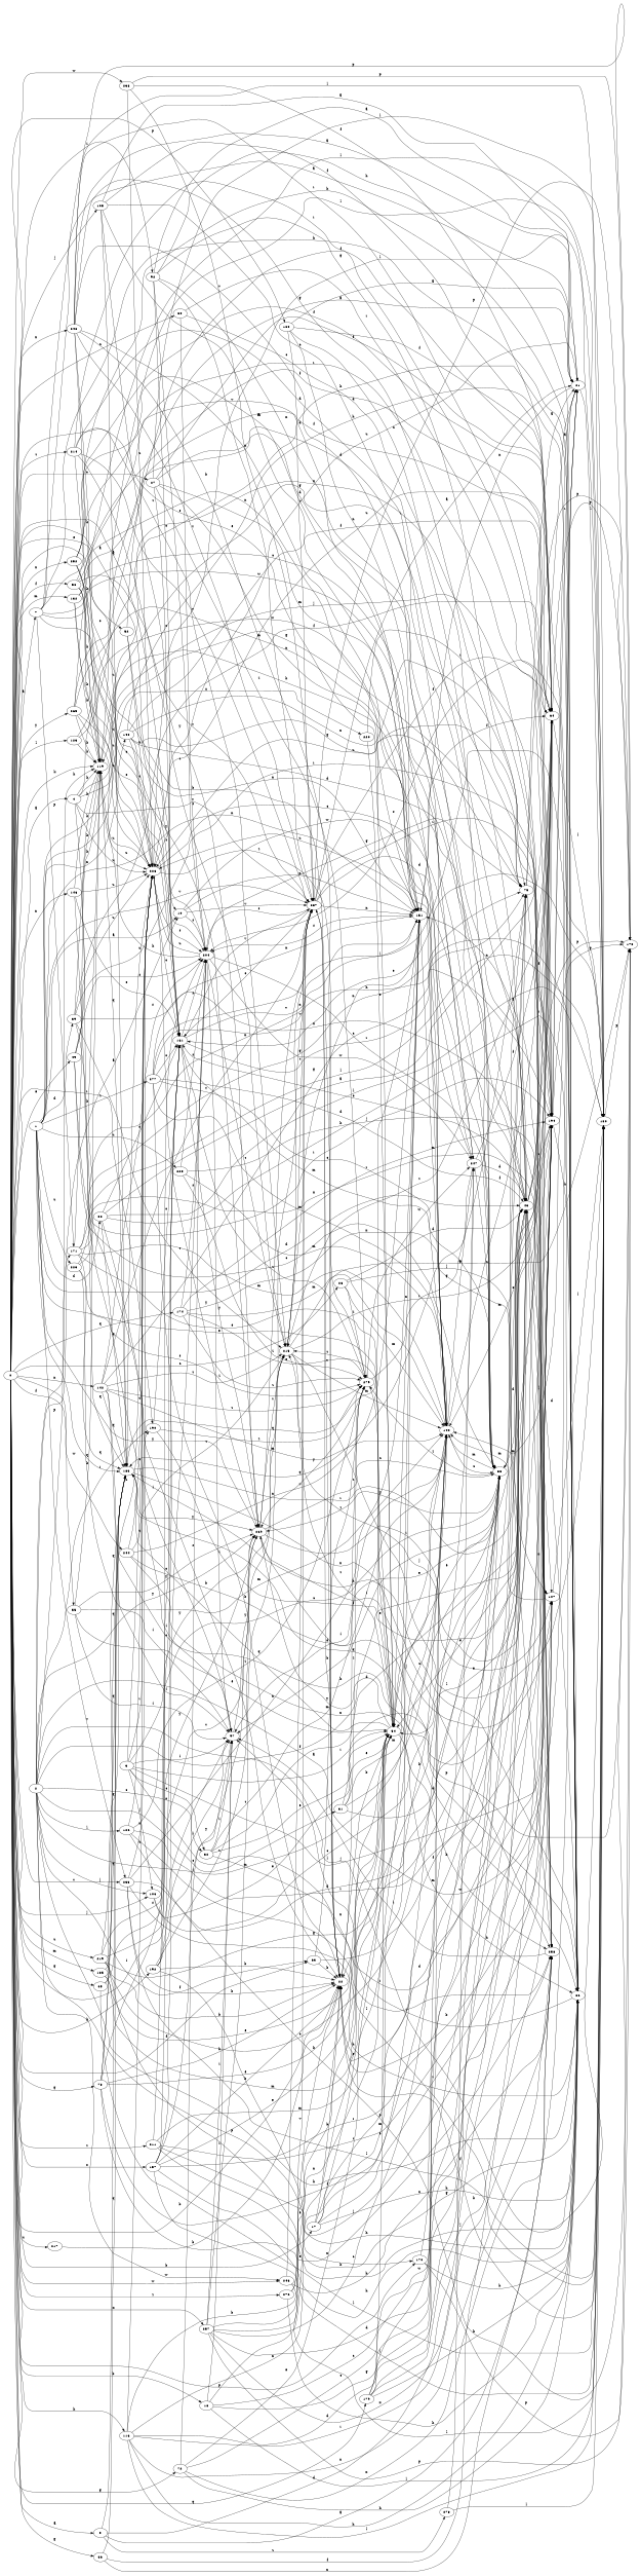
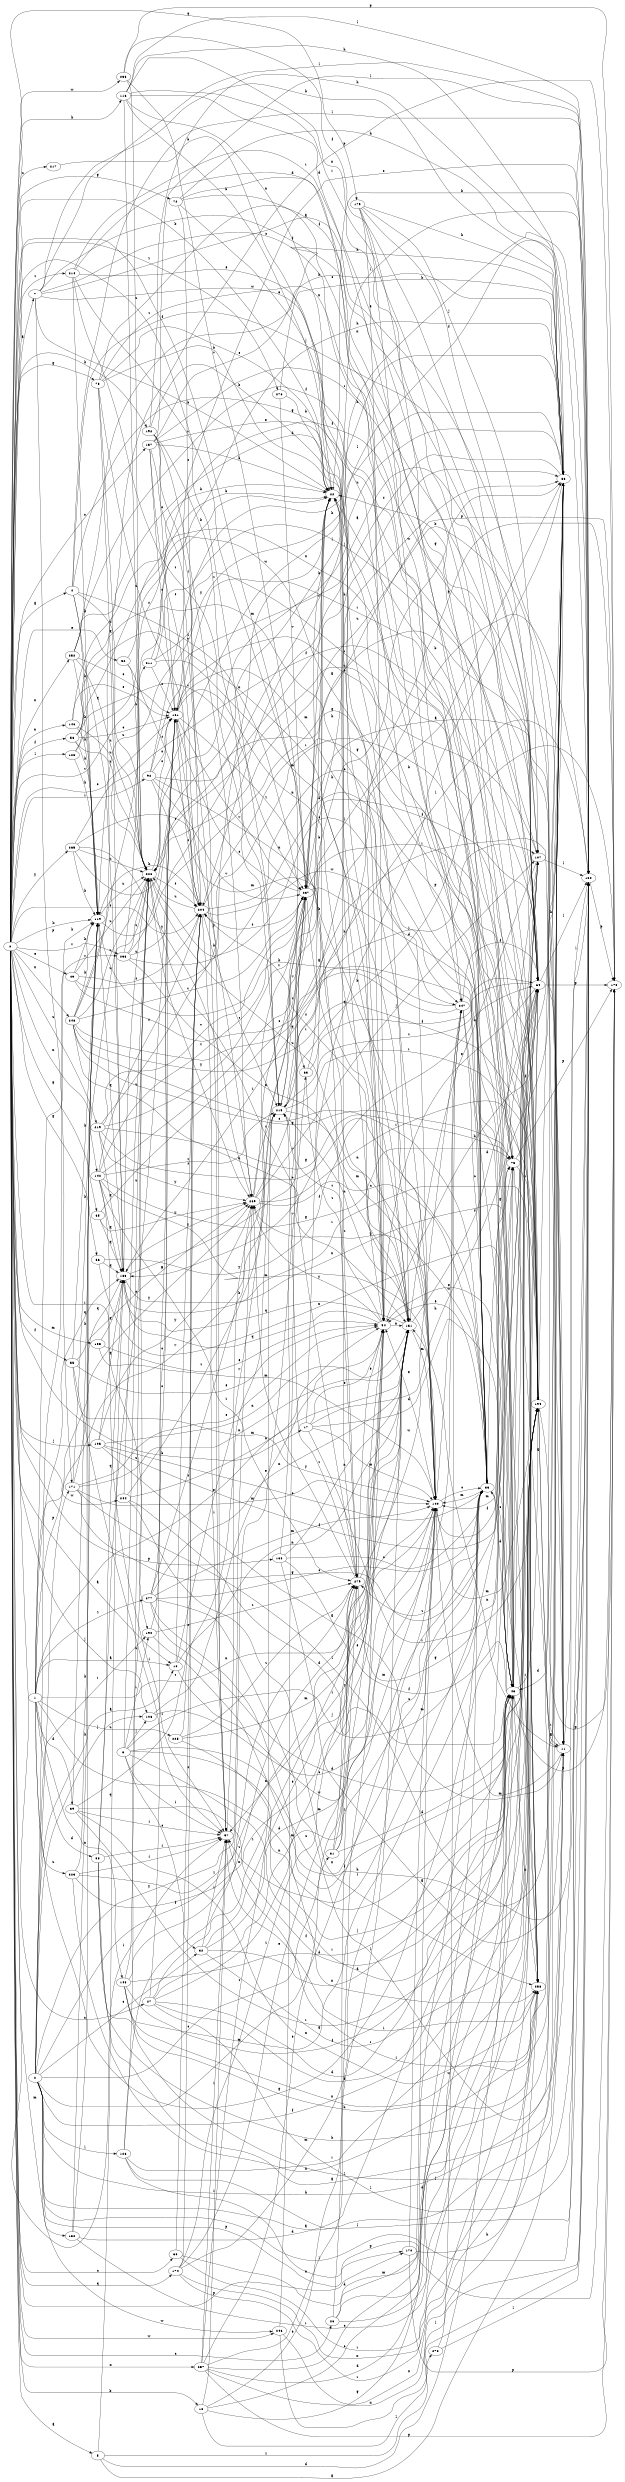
  strict digraph {
    rankdir=LR
    0
    4
    5
    7
    10
    17
    18
    22
    26
    27
    30
    49
    52
    55
    56
    63
    65
    66
    72
    73
    92
    97
    105
    106
    n25 [label=192]
    116
    119
    123
    132
    135
    142
    146
    157
    161
    168
    170
    174
    179
    190
    204
    211
    214
    215
    217
    219
    233
    238
    244
    246
    248
    252
    257
    265
    276
    75
    183
    237
    130
    107
    226
    43
-   11 [label=21]
+   11
    278
    64
    86
    171
    33
    247
    151
    54
    140
    194
    279
    269
    258
    173
    1
    38
    39
    148
-   220
    223
    225
    277
    2
    31
    32
    126
    3
    0 -> 4 [label=a]
    0 -> 5 [label=a]
    0 -> 7 [label=a]
    0 -> 10 [label=a]
    0 -> 17 [label=b]
    0 -> 18 [label=b]
    0 -> 22 [label=b]
    0 -> 26 [label=c]
    0 -> 27 [label=c]
    0 -> 30 [label=c]
    0 -> 49 [label=e]
    0 -> 52 [label=e]
    0 -> 55 [label=f]
    0 -> 56 [label=f]
    0 -> 63 [label=f]
    0 -> 65 [label=g]
    0 -> 66 [label=g]
    0 -> 72 [label=g]
    0 -> 73 [label=g]
    0 -> 92 [label=i]
    0 -> 97 [label=i]
    0 -> 105 [label=j]
    0 -> 106 [label=j]
    0 -> n25 [label=k]
    0 -> 116 [label=k]
    0 -> 119 [label=k]
    0 -> 123 [label=l]
    0 -> 132 [label=m]
    0 -> 135 [label=m]
    0 -> 142 [label=n]
    0 -> 146 [label=n]
    0 -> 157 [label=o]
    0 -> 161 [label=o]
    0 -> 168 [label=p]
    0 -> 170 [label=p]
    0 -> 174 [label=q]
    0 -> 179 [label=q]
    0 -> 190 [label=r]
    0 -> 204 [label=s]
    0 -> 211 [label=t]
    0 -> 214 [label=t]
    0 -> 215 [label=t]
    0 -> 217 [label=u]
    0 -> 219 [label=u]
    0 -> 233 [label=v]
    0 -> 238 [label=w]
    0 -> 244 [label=w]
    0 -> 246 [label=w]
    0 -> 248 [label=x]
    0 -> 252 [label=x]
    0 -> 257 [label=x]
    0 -> 265 [label=y]
    0 -> 276 [label=z]
    4 -> 119 [label=k]
    4 -> 75 [label=g]
    4 -> 183 [label=q]
    4 -> 237 [label=v]
    4 -> 130 [label=l]
    4 -> 107 [label=j]
    4 -> 226 [label=u]
    5 -> 183 [label=q]
    5 -> 43 [label=d]
    5 -> 11 [label=a]
    5 -> 278 [label=z]
    7 -> 22 [label=b]
    7 -> 130 [label=l]
    7 -> 11 [label=a]
    7 -> 64 [label=f]
    7 -> 86 [label=h]
    7 -> 171 [label=p]
    7 -> 33 [label=c]
    7 -> 247 [label=w]
    10 -> 204 [label=s]
    10 -> 237 [label=v]
    10 -> 247 [label=w]
    10 -> 151 [label=n]
    17 -> 22 [label=b]
    17 -> 43 [label=d]
    17 -> 86 [label=h]
    17 -> 54 [label=e]
    17 -> 140 [label=m]
    17 -> 194 [label=r]
    18 -> 97 [label=i]
    18 -> 75 [label=g]
    18 -> 130 [label=l]
    18 -> 33 [label=c]
    18 -> 54 [label=e]
    22 -> 237 [label=v]
    22 -> 279 [label=z]
    26 -> 107 [label=j]
    26 -> 43 [label=d]
    26 -> 140 [label=m]
    26 -> 279 [label=z]
    27 -> 161 [label=o]
    27 -> 130 [label=l]
    27 -> 43 [label=d]
    27 -> 64 [label=f]
    27 -> 151 [label=n]
    27 -> 140 [label=m]
    27 -> 279 [label=z]
    30 -> 204 [label=s]
    30 -> 43 [label=d]
    30 -> 194 [label=r]
    49 -> 119 [label=k]
    49 -> 204 [label=s]
    49 -> 226 [label=u]
    49 -> 33 [label=c]
    49 -> 194 [label=r]
    52 -> 204 [label=s]
    52 -> 226 [label=u]
    52 -> 64 [label=f]
    55 -> 97 [label=i]
    55 -> 119 [label=k]
    55 -> 54 [label=e]
    55 -> 140 [label=m]
    55 -> 269 [label=y]
    56 -> 119 [label=k]
    56 -> 161 [label=o]
    56 -> 237 [label=v]
    56 -> 226 [label=u]
    56 -> 151 [label=n]
    56 -> 140 [label=m]
    63 -> 22 [label=b]
    63 -> 64 [label=f]
    63 -> 279 [label=z]
    65 -> 183 [label=q]
    65 -> 130 [label=l]
    65 -> 269 [label=y]
    66 -> 183 [label=q]
    66 -> 64 [label=f]
    66 -> 258 [label=x]
    72 -> 204 [label=s]
    72 -> 86 [label=h]
    72 -> 33 [label=c]
    72 -> 54 [label=e]
    72 -> 258 [label=x]
    73 -> 22 [label=b]
    73 -> 204 [label=s]
    73 -> 183 [label=q]
    73 -> 226 [label=u]
    73 -> 64 [label=f]
    73 -> 54 [label=e]
    73 -> 258 [label=x]
    92 -> 161 [label=o]
    92 -> 204 [label=s]
    92 -> 75 [label=g]
    92 -> 237 [label=v]
    92 -> 11 [label=a]
    92 -> 86 [label=h]
    92 -> 151 [label=n]
    97 -> 269 [label=y]
    105 -> 183 [label=q]
    105 -> 11 [label=a]
    105 -> 64 [label=f]
    105 -> 33 [label=c]
    105 -> 151 [label=n]
    105 -> 269 [label=y]
    106 -> 33 [label=c]
    106 -> 54 [label=e]
    n25 -> 22 [label=b]
    n25 -> 97 [label=i]
    n25 -> 161 [label=o]
    n25 -> 215 [label=t]
    n25 -> 86 [label=h]
    n25 -> 269 [label=y]
    116 -> 22 [label=b]
    116 -> 130 [label=l]
    116 -> 226 [label=u]
    116 -> 43 [label=d]
    116 -> 86 [label=h]
    116 -> 151 [label=n]
    116 -> 194 [label=r]
    116 -> 258 [label=x]
    119 -> 183 [label=q]
    119 -> 226 [label=u]
    119 -> 11 [label=a]
    123 -> 119 [label=k]
    123 -> 247 [label=w]
    123 -> 258 [label=x]
    132 -> 119 [label=k]
    132 -> 226 [label=u]
    132 -> 43 [label=d]
    132 -> 194 [label=r]
    135 -> 183 [label=q]
    135 -> 54 [label=e]
    135 -> 140 [label=m]
    142 -> 97 [label=i]
    142 -> 204 [label=s]
    142 -> 215 [label=t]
    142 -> 75 [label=g]
    142 -> 183 [label=q]
    142 -> 237 [label=v]
    142 -> 86 [label=h]
    142 -> 140 [label=m]
    142 -> 279 [label=z]
    146 -> 22 [label=b]
    146 -> 119 [label=k]
    146 -> 161 [label=o]
    146 -> 226 [label=u]
    157 -> 22 [label=b]
    157 -> 97 [label=i]
    157 -> 161 [label=o]
    157 -> 204 [label=s]
    157 -> 130 [label=l]
    157 -> 86 [label=h]
    157 -> 54 [label=e]
    157 -> 194 [label=r]
    161 -> 204 [label=s]
    161 -> 237 [label=v]
    161 -> 151 [label=n]
    161 -> 140 [label=m]
    161 -> 194 [label=r]
    161 -> 279 [label=z]
    161 -> 269 [label=y]
    168 -> 237 [label=v]
    168 -> 11 [label=a]
    168 -> 64 [label=f]
    168 -> 33 [label=c]
    168 -> 151 [label=n]
    170 -> 86 [label=h]
    170 -> 140 [label=m]
    170 -> 173 [label=p]
    174 -> 204 [label=s]
    174 -> 54 [label=e]
    174 -> 140 [label=m]
    174 -> 194 [label=r]
    174 -> 279 [label=z]
    174 -> 258 [label=x]
    179 -> 75 [label=g]
    179 -> 107 [label=j]
    179 -> 64 [label=f]
    179 -> 86 [label=h]
    179 -> 247 [label=w]
    179 -> 54 [label=e]
    190 -> 161 [label=o]
    190 -> 64 [label=f]
    190 -> 279 [label=z]
    204 -> 97 [label=i]
    204 -> 119 [label=k]
    204 -> 215 [label=t]
    204 -> 75 [label=g]
    204 -> 226 [label=u]
    204 -> 33 [label=c]
    204 -> 247 [label=w]
    211 -> 161 [label=o]
    211 -> 107 [label=j]
    211 -> 86 [label=h]
    211 -> 140 [label=m]
    211 -> 194 [label=r]
    214 -> 119 [label=k]
    214 -> 215 [label=t]
    214 -> 237 [label=v]
    214 -> 43 [label=d]
    214 -> 54 [label=e]
    214 -> 194 [label=r]
    215 -> 237 [label=v]
    215 -> 130 [label=l]
    215 -> 107 [label=j]
    215 -> 151 [label=n]
    215 -> 140 [label=m]
    215 -> 194 [label=r]
    215 -> 173 [label=p]
    217 -> 22 [label=b]
    219 -> 22 [label=b]
    219 -> 75 [label=g]
    219 -> 183 [label=q]
    219 -> 237 [label=v]
    219 -> 86 [label=h]
    219 -> 33 [label=c]
    219 -> 269 [label=y]
    233 -> 22 [label=b]
    233 -> 130 [label=l]
    233 -> 226 [label=u]
    233 -> 43 [label=d]
    233 -> 86 [label=h]
    233 -> 151 [label=n]
    238 -> 237 [label=v]
    238 -> 226 [label=u]
    238 -> 64 [label=f]
    238 -> 173 [label=p]
    244 -> 215 [label=t]
    244 -> 226 [label=u]
    244 -> 43 [label=d]
    244 -> 151 [label=n]
    244 -> 258 [label=x]
    246 -> 237 [label=v]
    246 -> 130 [label=l]
    246 -> 258 [label=x]
    248 -> 22 [label=b]
    248 -> 119 [label=k]
    248 -> 75 [label=g]
    248 -> 237 [label=v]
    248 -> 226 [label=u]
    248 -> 11 [label=a]
    248 -> 33 [label=c]
    248 -> 151 [label=n]
    248 -> 194 [label=r]
    248 -> 173 [label=p]
    252 -> 119 [label=k]
    252 -> 161 [label=o]
    252 -> 226 [label=u]
    252 -> 43 [label=d]
    252 -> 64 [label=f]
    252 -> 86 [label=h]
    257 -> 97 [label=i]
    257 -> 215 [label=t]
    257 -> 43 [label=d]
    257 -> 33 [label=c]
    257 -> 151 [label=n]
    257 -> 54 [label=e]
    257 -> 258 [label=x]
    257 -> 173 [label=p]
    265 -> 119 [label=k]
    265 -> 130 [label=l]
    265 -> 226 [label=u]
    265 -> 64 [label=f]
    265 -> 140 [label=m]
    265 -> 269 [label=y]
    276 -> 22 [label=b]
    276 -> 237 [label=v]
    276 -> 86 [label=h]
    75 -> 11 [label=a]
    75 -> 194 [label=r]
    75 -> 173 [label=p]
    183 -> 226 [label=u]
    183 -> 86 [label=h]
    183 -> 194 [label=r]
    183 -> 269 [label=y]
    183 -> 258 [label=x]
    237 -> 22 [label=b]
    237 -> 161 [label=o]
    237 -> 204 [label=s]
    237 -> 215 [label=t]
    237 -> 43 [label=d]
    237 -> 11 [label=a]
    237 -> 64 [label=f]
    237 -> 151 [label=n]
    237 -> 194 [label=r]
    237 -> 173 [label=p]
    130 -> 22 [label=b]
    130 -> 161 [label=o]
    130 -> 173 [label=p]
    107 -> 22 [label=b]
    107 -> 130 [label=l]
    107 -> 226 [label=u]
    107 -> 151 [label=n]
    107 -> 140 [label=m]
    226 -> 161 [label=o]
    226 -> 204 [label=s]
    226 -> 130 [label=l]
    226 -> 33 [label=c]
    226 -> 279 [label=z]
    226 -> 269 [label=y]
    43 -> 161 [label=o]
    43 -> 107 [label=j]
    43 -> 64 [label=f]
    43 -> 33 [label=c]
    43 -> 54 [label=e]
    43 -> 194 [label=r]
    43 -> 258 [label=x]
    43 -> 173 [label=p]
    11 -> 130 [label=l]
    11 -> 226 [label=u]
    11 -> 151 [label=n]
    11 -> 140 [label=m]
    11 -> 194 [label=r]
    278 -> 130 [label=l]
    278 -> 247 [label=w]
    64 -> 22 [label=b]
    64 -> 215 [label=t]
    64 -> 130 [label=l]
    64 -> 54 [label=e]
    64 -> 173 [label=p]
    86 -> 97 [label=i]
    86 -> 119 [label=k]
    86 -> 204 [label=s]
    86 -> 183 [label=q]
    86 -> 226 [label=u]
    86 -> 43 [label=d]
    171 -> 119 [label=k]
    171 -> 75 [label=g]
    171 -> 183 [label=q]
    171 -> 130 [label=l]
    171 -> 151 [label=n]
    171 -> 54 [label=e]
    171 -> 140 [label=m]
    33 -> 22 [label=b]
    33 -> 97 [label=i]
    33 -> 75 [label=g]
    33 -> 43 [label=d]
    33 -> 54 [label=e]
    33 -> 140 [label=m]
    33 -> 279 [label=z]
    33 -> 269 [label=y]
    247 -> 119 [label=k]
    247 -> 183 [label=q]
    247 -> 43 [label=d]
    247 -> 64 [label=f]
    247 -> 33 [label=c]
    151 -> 204 [label=s]
    151 -> 183 [label=q]
    151 -> 64 [label=f]
    151 -> 140 [label=m]
    54 -> 22 [label=b]
    54 -> 215 [label=t]
    54 -> 183 [label=q]
    54 -> 86 [label=h]
    54 -> 151 [label=n]
    54 -> 269 [label=y]
    140 -> 97 [label=i]
    140 -> 226 [label=u]
    140 -> 64 [label=f]
    140 -> 33 [label=c]
    140 -> 247 [label=w]
    140 -> 54 [label=e]
    194 -> 11 [label=a]
    194 -> 86 [label=h]
    194 -> 140 [label=m]
    194 -> 173 [label=p]
    279 -> 215 [label=t]
    279 -> 75 [label=g]
    279 -> 247 [label=w]
    279 -> 54 [label=e]
    279 -> 269 [label=y]
    269 -> 215 [label=t]
    269 -> 237 [label=v]
    269 -> 107 [label=j]
    269 -> 33 [label=c]
    269 -> 194 [label=r]
    269 -> 173 [label=p]
    258 -> 97 [label=i]
    1 -> 10 [label=a]
    1 -> 233 [label=v]
    1 -> 75 [label=g]
    1 -> 183 [label=q]
    1 -> 237 [label=v]
    1 -> 43 [label=d]
    1 -> 151 [label=n]
    1 -> 54 [label=e]
    1 -> 269 [label=y]
    1 -> 38 [label=d]
    1 -> 39 [label=d]
    1 -> 148 [label=n]
-   1 -> 220 [label=u]
    1 -> 223 [label=u]
    1 -> 225 [label=u]
    1 -> 277 [label=z]
    38 -> 97 [label=i]
    38 -> 161 [label=o]
    38 -> 183 [label=q]
    38 -> 130 [label=l]
    38 -> 11 [label=a]
    38 -> 86 [label=h]
    39 -> 97 [label=i]
    39 -> 119 [label=k]
    39 -> 215 [label=t]
    39 -> 64 [label=f]
    39 -> 194 [label=r]
    39 -> 258 [label=x]
    148 -> 75 [label=g]
    148 -> 226 [label=u]
    148 -> 43 [label=d]
    148 -> 64 [label=f]
    148 -> 86 [label=h]
    148 -> 151 [label=n]
    148 -> 258 [label=x]
-   220 -> 54 [label=e]
-   220 -> 194 [label=r]
    223 -> 97 [label=i]
    223 -> 119 [label=k]
+   223 -> 151 [label=n]
    223 -> 279 [label=z]
    223 -> 258 [label=x]
    225 -> 204 [label=s]
    225 -> 107 [label=j]
    225 -> 140 [label=m]
    225 -> 279 [label=z]
    277 -> 22 [label=b]
    277 -> 161 [label=o]
    277 -> 130 [label=l]
    277 -> 43 [label=d]
    277 -> 86 [label=h]
    277 -> 33 [label=c]
    277 -> 151 [label=n]
    277 -> 140 [label=m]
    2 -> 10 [label=a]
    2 -> 63 [label=f]
    2 -> 106 [label=j]
    2 -> 119 [label=k]
    2 -> 170 [label=p]
    2 -> 190 [label=r]
    2 -> 246 [label=w]
    2 -> 130 [label=l]
    2 -> 11 [label=a]
    2 -> 64 [label=f]
    2 -> 86 [label=h]
    2 -> 171 [label=p]
    2 -> 140 [label=m]
    2 -> 269 [label=y]
    2 -> 31 [label=c]
    2 -> 32 [label=c]
    2 -> 126 [label=l]
    31 -> 43 [label=d]
    31 -> 33 [label=c]
    31 -> 54 [label=e]
    31 -> 140 [label=m]
    31 -> 279 [label=z]
    32 -> 97 [label=i]
    32 -> 43 [label=d]
    32 -> 54 [label=e]
    32 -> 140 [label=m]
    32 -> 194 [label=r]
    126 -> 130 [label=l]
    126 -> 226 [label=u]
    126 -> 194 [label=r]
    126 -> 279 [label=z]
    126 -> 173 [label=p]
    3 -> 97 [label=i]
    3 -> 106 [label=j]
    3 -> 190 [label=r]
    3 -> 107 [label=j]
    3 -> 226 [label=u]
    3 -> 33 [label=c]
    3 -> 194 [label=r]
    3 -> 258 [label=x]
    3 -> 32 [label=c]
  }
